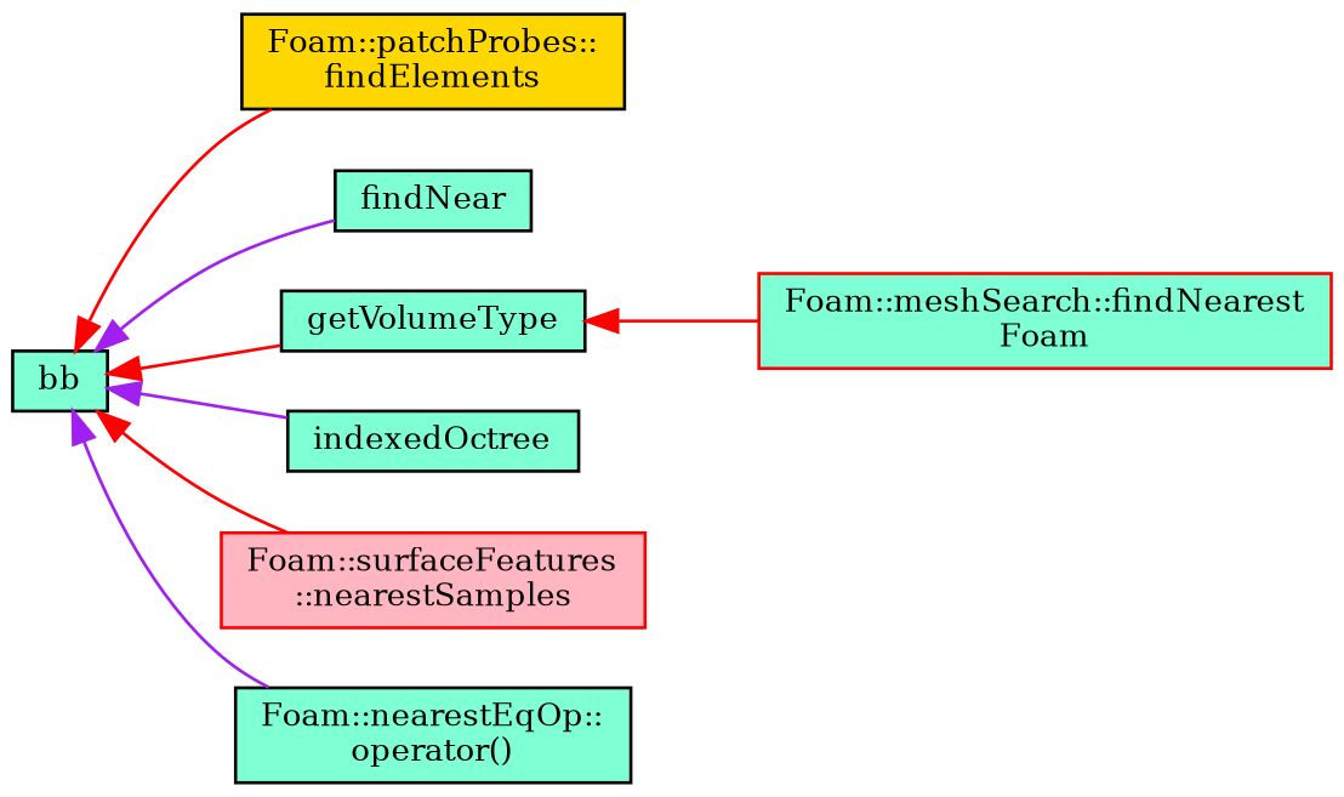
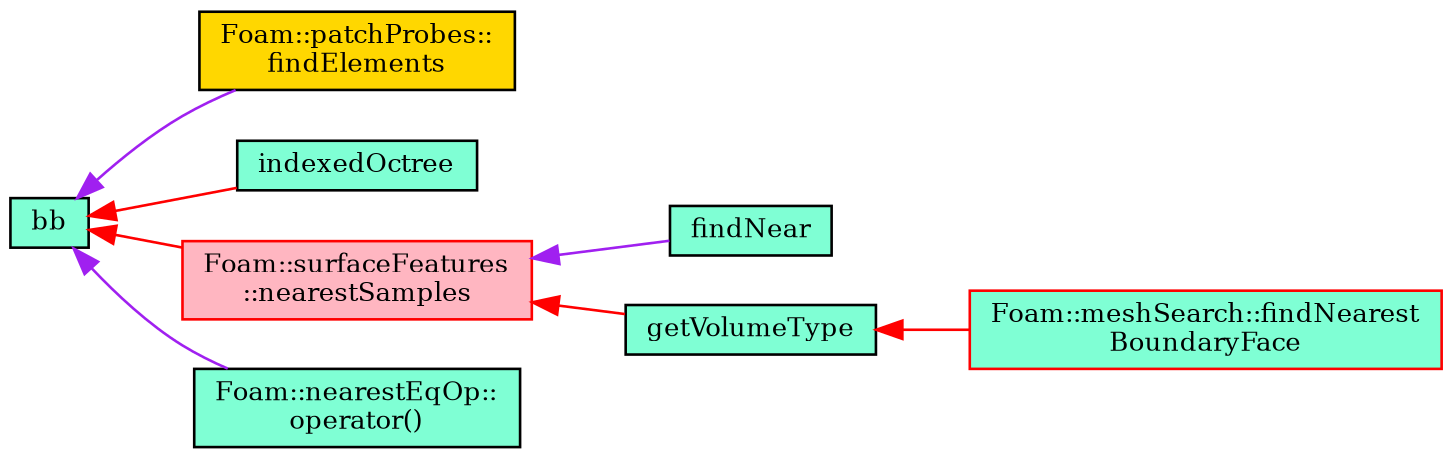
  digraph {
    fontname="DejaVu Serif"
    rankdir=LR
    node [color=black fillcolor=aquamarine fontname="DejaVu Serif" fontsize=10 shape=record style=filled]
    edge [color=red dir=back fontname="DejaVu Serif" fontsize=10 labelfontname=Helvetica labelfontsize=10 style=solid]
    n1 [fontcolor=black height=0.2 label=bb width=0.4]
    n2 [fillcolor=gold height=0.2 label="Foam::patchProbes::\lfindElements" width=0.4]
    n3 [height=0.2 label=findNear width=0.4]
    n4 [height=0.2 label=getVolumeType width=0.4]
    n5 [height=0.2 label=indexedOctree width=0.4]
    n6 [color=red fillcolor=lightpink height=0.2 label="Foam::surfaceFeatures\l::nearestSamples" width=0.4]
    n7 [height=0.2 label="Foam::nearestEqOp::\loperator()" width=0.4]
-   n8 [color=red height=0.2 label="Foam::meshSearch::findNearest\lFoam" width=0.4]
-   n1 -> n2
-   n1 -> n3 [color=purple]
-   n1 -> n4
-   n1 -> n5 [color=purple]
+   n8 [color=red height=0.2 label="Foam::meshSearch::findNearest\lBoundaryFace" width=0.4]
+   n1 -> n2 [color=purple]
+   n6 -> n3 [color=purple]
+   n6 -> n4
+   n1 -> n5
    n1 -> n6
    n1 -> n7 [color=purple]
    n4 -> n8
  }
